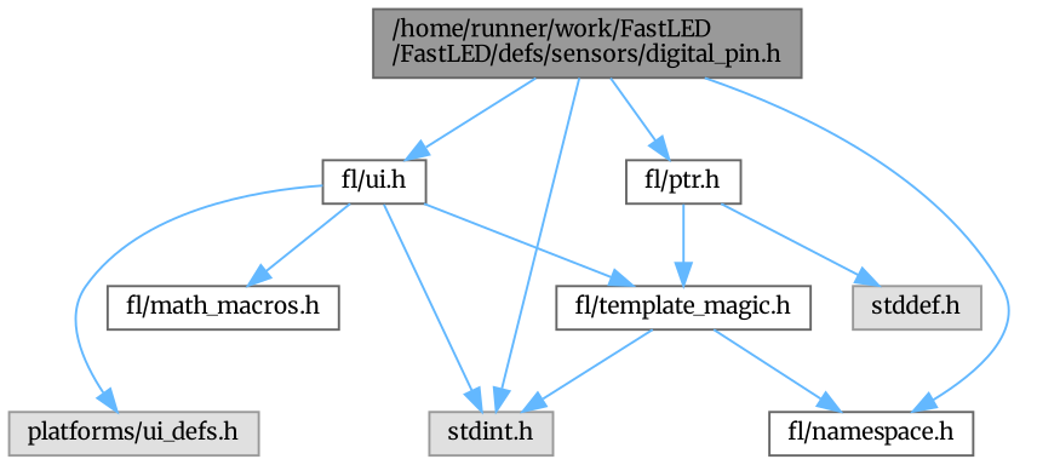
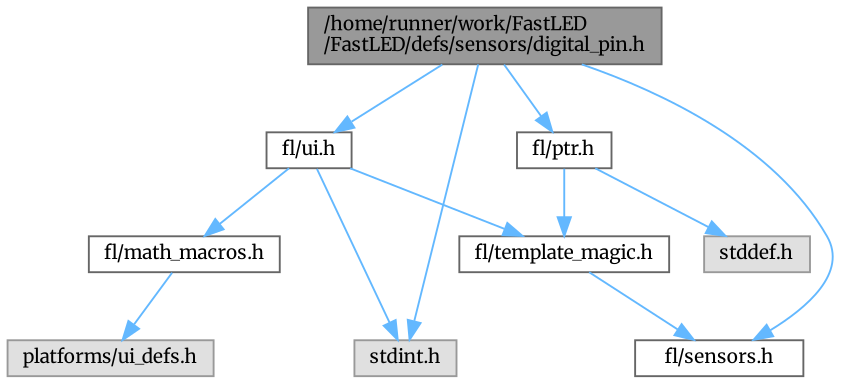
  digraph {
    fontname=Merriweather
    node [color=grey40 fillcolor=white fontname=Merriweather fontsize=10 shape=box style=filled]
    edge [color=steelblue1 fontname=Merriweather fontsize=10 labelfontname=Helvetica labelfontsize=10 style=solid]
    n1 [color=gray40 fillcolor=grey60 fontcolor=black height=0.2 label="/home/runner/work/FastLED\l/FastLED/defs/sensors/digital_pin.h" width=0.4]
    n2 [color=grey60 fillcolor="#E0E0E0" height=0.2 label="stdint.h" width=0.4]
    n3 [height=0.2 label="fl/ui.h" width=0.4]
-   n4 [height=0.2 label="fl/namespace.h" width=0.4]
+   n4 [height=0.2 label="fl/sensors.h" width=0.4]
    n5 [height=0.2 label="fl/ptr.h" width=0.4]
    n6 [color=grey60 fillcolor="#E0E0E0" height=0.2 label="platforms/ui_defs.h" width=0.4]
    n7 [height=0.2 label="fl/math_macros.h" width=0.4]
    n8 [height=0.2 label="fl/template_magic.h" width=0.4]
    n9 [color=grey60 fillcolor="#E0E0E0" height=0.2 label="stddef.h" width=0.4]
    n1 -> n2
    n1 -> n3
    n1 -> n4
    n1 -> n5
    n3 -> n2
-   n3 -> n6
+   n7 -> n6
    n3 -> n7
    n3 -> n8
    n5 -> n8
    n5 -> n9
-   n8 -> n2
    n8 -> n4
  }
